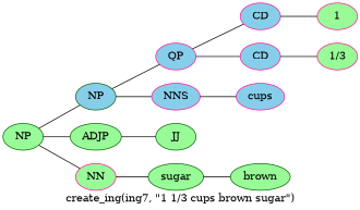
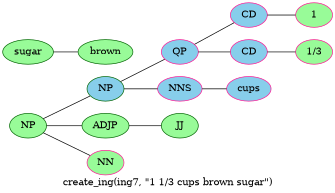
  graph {
    label="create_ing(ing7, \"1 1/3 cups brown sugar\")"
    rankdir=LR
    node [color=deeppink fillcolor=palegreen style=filled]
    n1 [color=darkgreen label=NP]
    n2 [color=darkgreen fillcolor=skyblue label=NP]
    n3 [color=darkgreen label=ADJP]
    n4 [label=NN]
    n5 [fillcolor=skyblue label=QP]
    n6 [fillcolor=skyblue label=NNS]
    n7 [color=darkgreen label=JJ]
    n8 [color=darkgreen label=sugar]
    n9 [fillcolor=skyblue label=CD]
    n10 [fillcolor=skyblue label=CD]
    n11 [fillcolor=skyblue label=cups]
    n12 [label=1]
    n13 [label="1/3"]
    n14 [color=darkgreen label=brown]
    n1 -- n2
    n1 -- n3
    n1 -- n4
    n2 -- n5
    n2 -- n6
    n3 -- n7
-   n4 -- n8
    n5 -- n9
    n5 -- n10
    n6 -- n11
    n8 -- n14
    n9 -- n12
    n10 -- n13
  }
